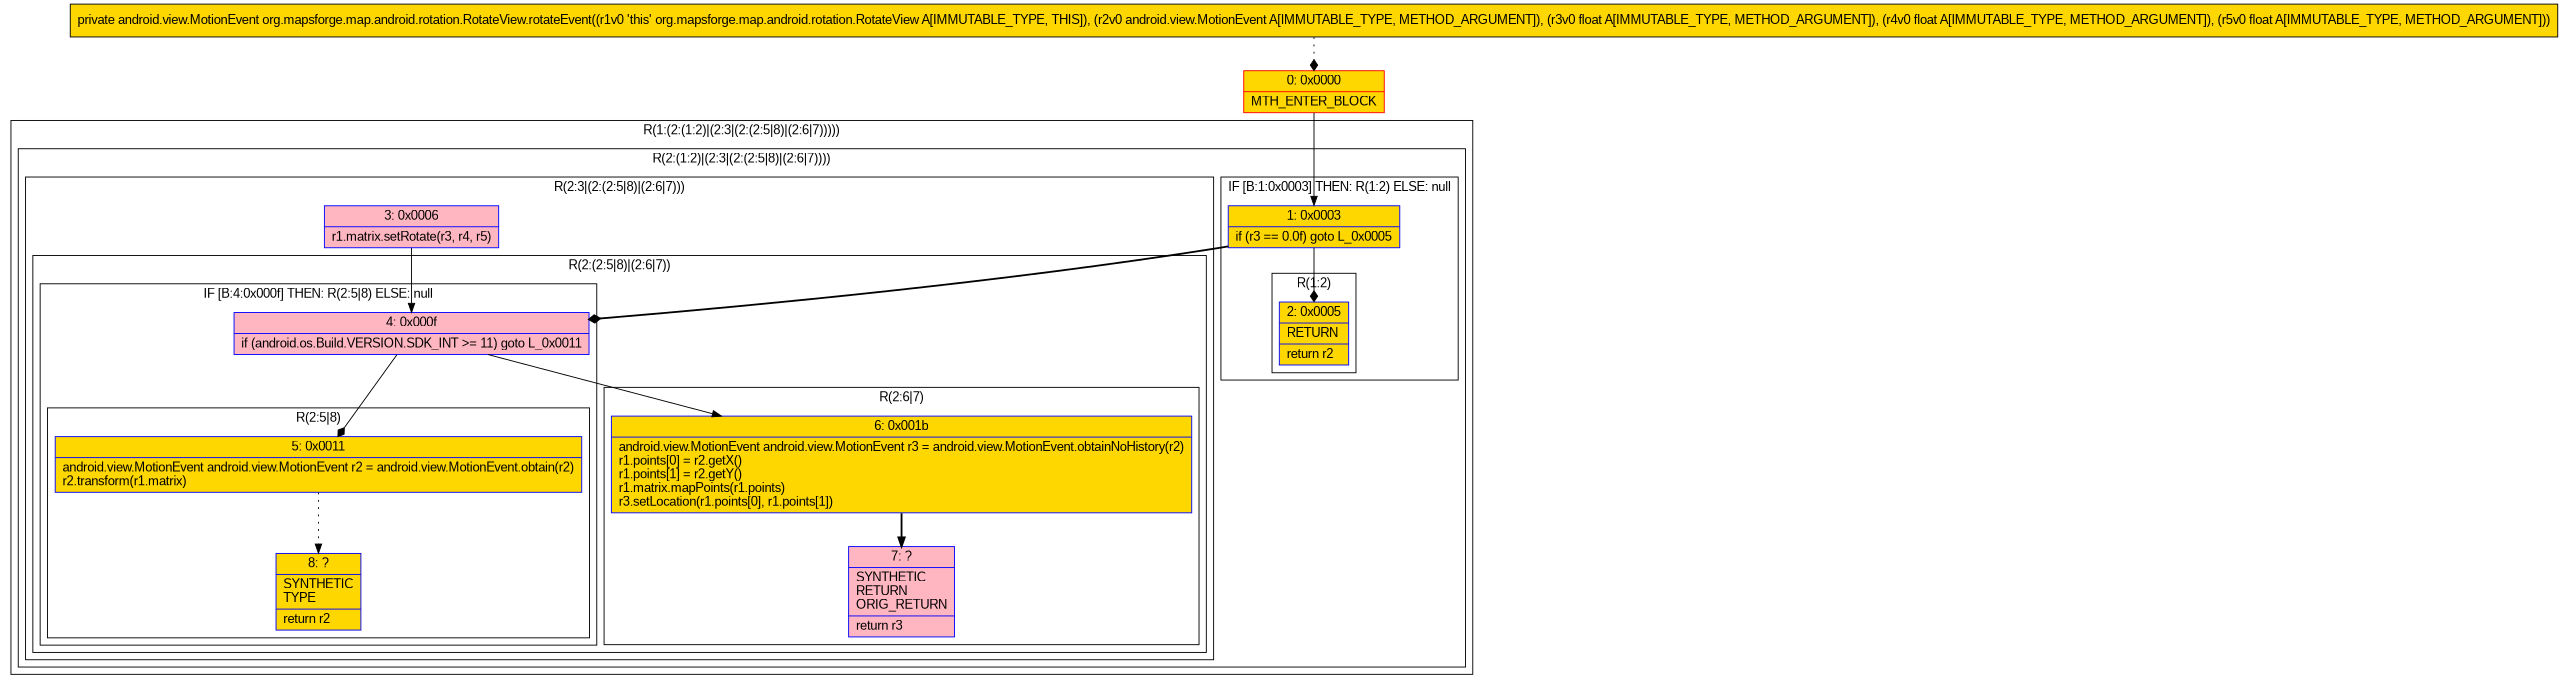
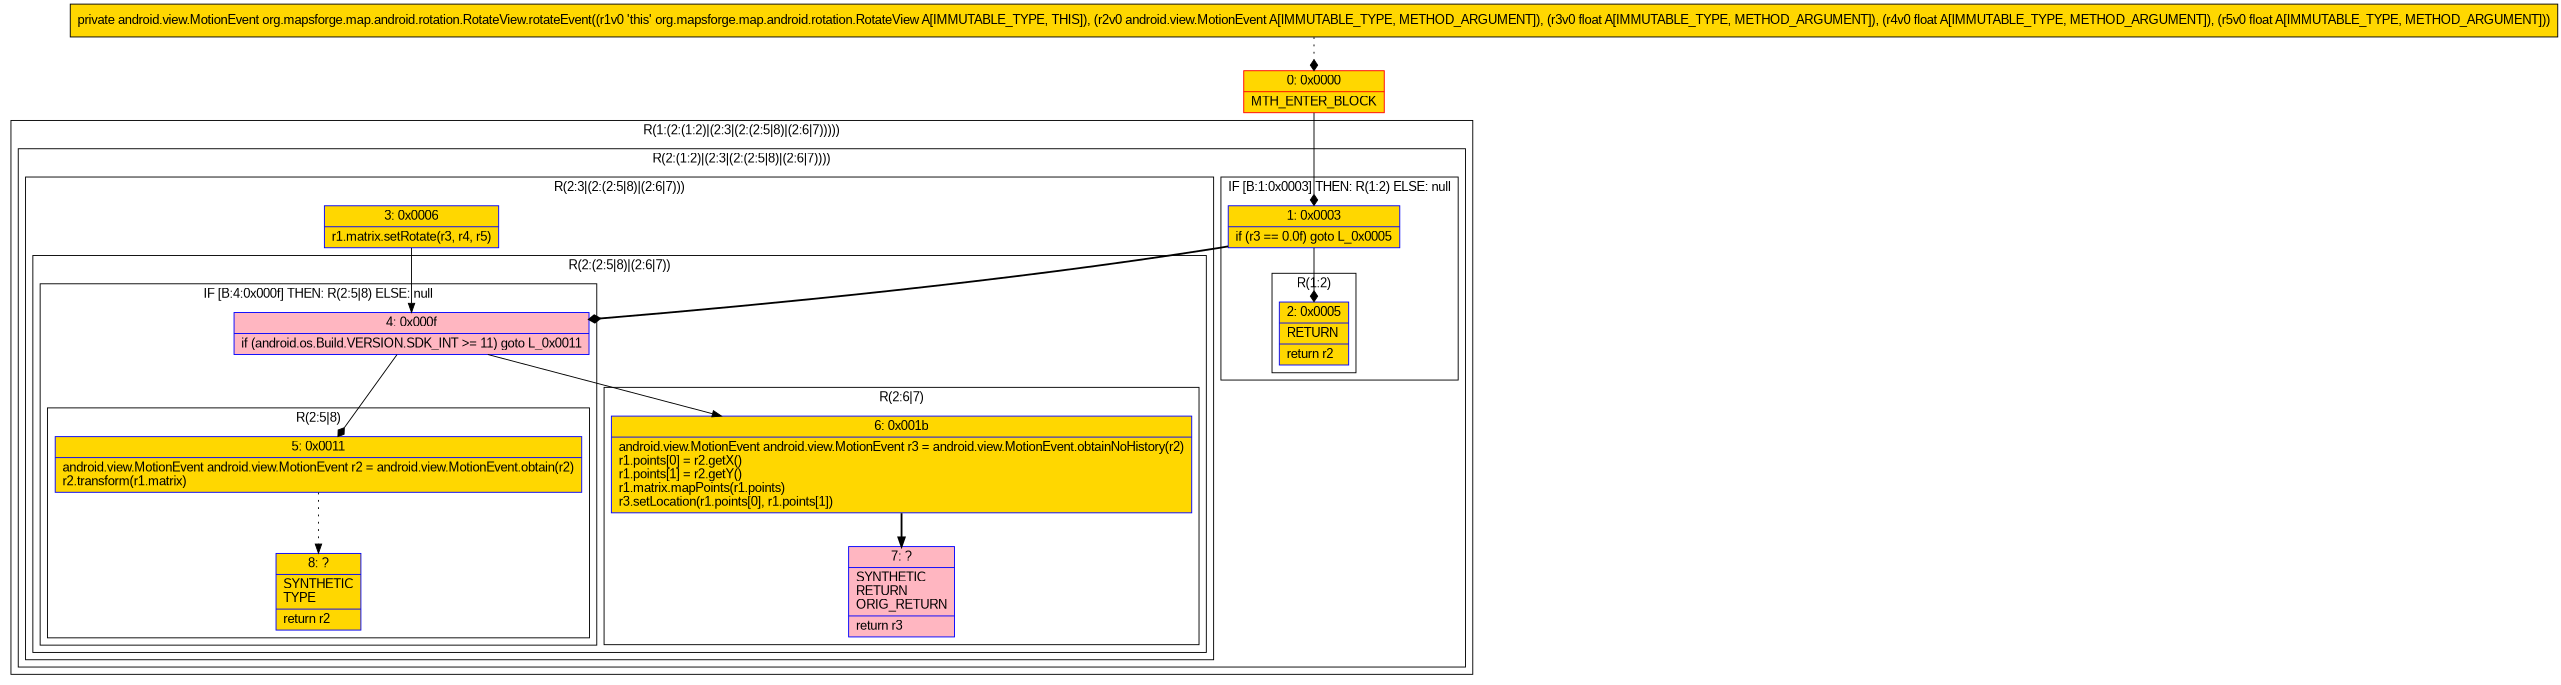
  digraph {
    fontname="Liberation Sans"
    node [color=blue fillcolor=gold fontname="Liberation Sans" shape=record style=filled]
    edge [arrowhead=diamond fontname="Liberation Sans" style=solid]
    n1 [label="{2\:\ 0x0005|RETURN\l|return r2\l}"]
    n2 [label="{1\:\ 0x0003|if (r3 == 0.0f) goto L_0x0005\l}"]
    n3 [label="{5\:\ 0x0011|android.view.MotionEvent android.view.MotionEvent r2 = android.view.MotionEvent.obtain(r2)\lr2.transform(r1.matrix)\l}"]
    n4 [label="{8\:\ ?|SYNTHETIC\lTYPE\l|return r2\l}"]
    n5 [fillcolor=lightpink label="{4\:\ 0x000f|if (android.os.Build.VERSION.SDK_INT \>= 11) goto L_0x0011\l}"]
    n6 [label="{6\:\ 0x001b|android.view.MotionEvent android.view.MotionEvent r3 = android.view.MotionEvent.obtainNoHistory(r2)\lr1.points[0] = r2.getX()\lr1.points[1] = r2.getY()\lr1.matrix.mapPoints(r1.points)\lr3.setLocation(r1.points[0], r1.points[1])\l}"]
    n7 [fillcolor=lightpink label="{7\:\ ?|SYNTHETIC\lRETURN\lORIG_RETURN\l|return r3\l}"]
-   n8 [fillcolor=lightpink label="{3\:\ 0x0006|r1.matrix.setRotate(r3, r4, r5)\l}"]
+   n8 [label="{3\:\ 0x0006|r1.matrix.setRotate(r3, r4, r5)\l}"]
    n9 [color=red label="{0\:\ 0x0000|MTH_ENTER_BLOCK\l}"]
    n10 [label="{private android.view.MotionEvent org.mapsforge.map.android.rotation.RotateView.rotateEvent((r1v0 'this' org.mapsforge.map.android.rotation.RotateView A[IMMUTABLE_TYPE, THIS]), (r2v0 android.view.MotionEvent A[IMMUTABLE_TYPE, METHOD_ARGUMENT]), (r3v0 float A[IMMUTABLE_TYPE, METHOD_ARGUMENT]), (r4v0 float A[IMMUTABLE_TYPE, METHOD_ARGUMENT]), (r5v0 float A[IMMUTABLE_TYPE, METHOD_ARGUMENT])) }" color=""]
    subgraph cluster_1 {
      label="R(1:(2:(1:2)|(2:3|(2:(2:5|8)|(2:6|7)))))"
      subgraph cluster_2 {
        label="R(2:(1:2)|(2:3|(2:(2:5|8)|(2:6|7))))"
        subgraph cluster_3 {
          label="IF [B:1:0x0003] THEN: R(1:2) ELSE: null"
          n2
          subgraph cluster_4 {
            label="R(1:2)"
            n1
          }
        }
        subgraph cluster_5 {
          label="R(2:3|(2:(2:5|8)|(2:6|7)))"
          n8
          subgraph cluster_6 {
            label="R(2:(2:5|8)|(2:6|7))"
            subgraph cluster_7 {
              label="IF [B:4:0x000f] THEN: R(2:5|8) ELSE: null"
              n5
              subgraph cluster_8 {
                label="R(2:5|8)"
                n3
                n4
              }
            }
            subgraph cluster_9 {
              label="R(2:6|7)"
              n6
              n7
            }
          }
        }
      }
    }
    n2 -> n1
    n2 -> n5 [style=bold]
    n3 -> n4 [arrowhead=normal style=dotted]
    n5 -> n3
    n5 -> n6 [arrowhead=normal]
    n6 -> n7 [arrowhead=normal style=bold]
    n8 -> n5 [arrowhead=normal]
-   n9 -> n2 [arrowhead=normal]
+   n9 -> n2
    n10 -> n9 [style=dotted]
  }
